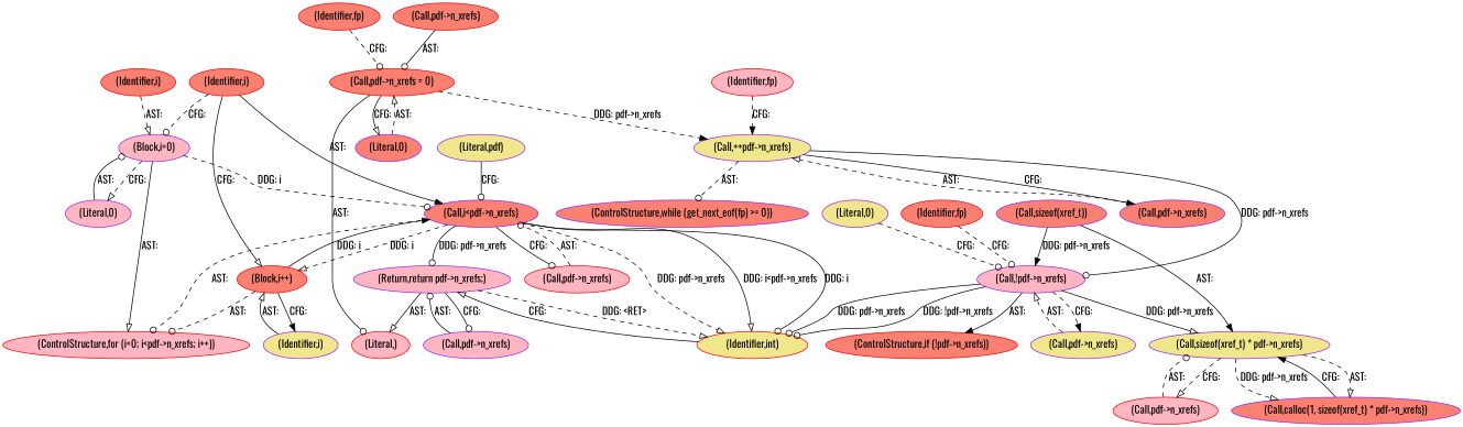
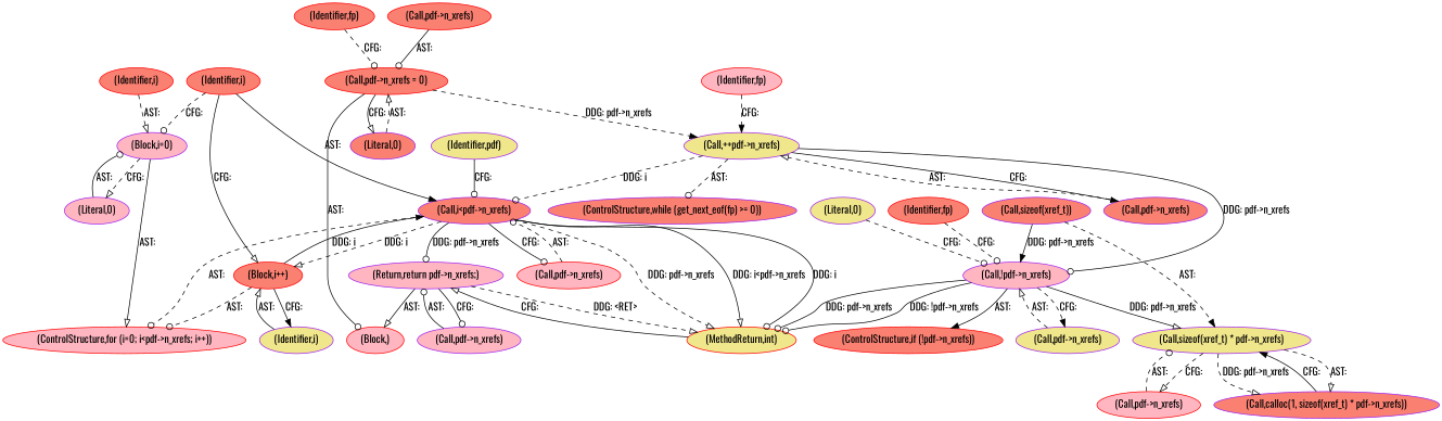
  digraph {
    fontname=Oswald
    node [color=purple fillcolor=salmon fontname=Oswald style=filled]
    edge [arrowhead=odot fontname=Oswald style=solid]
    n1 [fillcolor=lightpink label="(Return,return pdf->n_xrefs;)"]
-   n2 [color=red fillcolor=lightpink label="(Literal,)"]
-   n3 [color=red fillcolor=khaki label="(Identifier,int)"]
+   n2 [color=red fillcolor=lightpink label="(Block,)"]
+   n3 [color=red fillcolor=khaki label="(MethodReturn,int)"]
    n4 [fillcolor=lightpink label="(Call,pdf->n_xrefs)"]
    n5 [label="(Call,i<pdf->n_xrefs)"]
    n6 [color=red label="(Block,i++)"]
    n7 [color=red fillcolor=lightpink label="(Call,pdf->n_xrefs)"]
    n8 [color=red fillcolor=lightpink label="(ControlStructure,for (i=0; i<pdf->n_xrefs; i++))"]
    n9 [fillcolor=khaki label="(Identifier,i)"]
    n10 [fillcolor=lightpink label="(Block,i=0)"]
    n11 [fillcolor=lightpink label="(Literal,0)"]
    n12 [fillcolor=khaki label="(Call,sizeof(xref_t) * pdf->n_xrefs)"]
    n13 [color=red fillcolor=lightpink label="(Call,pdf->n_xrefs)"]
    n14 [label="(Call,calloc(1, sizeof(xref_t) * pdf->n_xrefs))"]
    n15 [fillcolor=lightpink label="(Call,!pdf->n_xrefs)"]
    n16 [color=red label="(ControlStructure,if (!pdf->n_xrefs))"]
    n17 [fillcolor=khaki label="(Call,pdf->n_xrefs)"]
    n18 [fillcolor=khaki label="(Call,++pdf->n_xrefs)"]
    n19 [label="(ControlStructure,while (get_next_eof(fp) >= 0))"]
    n20 [label="(Call,pdf->n_xrefs)"]
    n21 [color=red label="(Call,pdf->n_xrefs = 0)"]
    n22 [label="(Literal,0)"]
    n23 [label="(Call,sizeof(xref_t))"]
-   n24 [fillcolor=khaki label="(Literal,pdf)"]
+   n24 [fillcolor=khaki label="(Identifier,pdf)"]
    n25 [color=red label="(Identifier,fp)"]
    n26 [color=red fillcolor=lightpink label="(Identifier,fp)"]
    n27 [color=red label="(Identifier,fp)"]
    n28 [color=red label="(Call,pdf->n_xrefs)"]
    n29 [fillcolor=khaki label="(Literal,0)"]
    n30 [color=red label="(Identifier,i)"]
    n31 [color=red label="(Identifier,i)"]
    n1 -> n2 [arrowhead=onormal label="AST: "]
    n1 -> n3 [arrowhead=onormal label="DDG: <RET>" style=dashed]
    n1 -> n4 [label="CFG: "]
    n3 -> n1 [arrowhead=onormal label="CFG: "]
    n4 -> n1 [label="AST: "]
    n5 -> n1 [label="DDG: pdf->n_xrefs"]
    n5 -> n3 [arrowhead=onormal label="DDG: i<pdf->n_xrefs"]
    n5 -> n3 [label="DDG: i"]
    n5 -> n3 [arrowhead=onormal label="DDG: pdf->n_xrefs" style=dashed]
    n5 -> n6 [arrowhead=onormal label="DDG: i" style=dashed]
    n5 -> n7 [label="CFG: "]
    n5 -> n8 [label="AST: " style=dashed]
    n6 -> n5 [arrowhead=normal label="DDG: i"]
    n6 -> n8 [label="AST: " style=dashed]
    n6 -> n9 [arrowhead=normal label="CFG: "]
    n7 -> n5 [label="AST: " style=dashed]
    n9 -> n6 [arrowhead=onormal label="AST: "]
-   n10 -> n5 [label="DDG: i" style=dashed]
+   n18 -> n5 [label="DDG: i" style=dashed]
    n10 -> n8 [arrowhead=onormal label="AST: "]
    n10 -> n11 [arrowhead=onormal label="CFG: " style=dashed]
    n11 -> n10 [label="AST: "]
    n12 -> n13 [arrowhead=onormal label="CFG: " style=dashed]
    n12 -> n14 [arrowhead=onormal label="AST: " style=dashed]
    n12 -> n14 [arrowhead=onormal label="DDG: pdf->n_xrefs" style=dashed]
    n13 -> n12 [label="AST: " style=dashed]
    n14 -> n12 [arrowhead=normal label="CFG: "]
    n15 -> n3 [label="DDG: !pdf->n_xrefs"]
    n15 -> n3 [label="DDG: pdf->n_xrefs"]
    n15 -> n12 [arrowhead=onormal label="DDG: pdf->n_xrefs"]
    n15 -> n16 [arrowhead=normal label="AST: "]
    n15 -> n17 [arrowhead=normal label="CFG: " style=dashed]
    n17 -> n15 [arrowhead=onormal label="AST: " style=dashed]
    n18 -> n15 [label="DDG: pdf->n_xrefs"]
    n18 -> n19 [label="AST: " style=dashed]
    n18 -> n20 [arrowhead=normal label="CFG: "]
    n20 -> n18 [arrowhead=onormal label="AST: " style=dashed]
    n21 -> n2 [label="AST: "]
    n21 -> n18 [arrowhead=normal label="DDG: pdf->n_xrefs" style=dashed]
    n21 -> n22 [arrowhead=onormal label="CFG: "]
    n22 -> n21 [arrowhead=onormal label="AST: " style=dashed]
-   n23 -> n12 [arrowhead=normal label="AST: "]
+   n23 -> n12 [arrowhead=normal label="AST: " style=dashed]
    n23 -> n15 [arrowhead=normal label="DDG: pdf->n_xrefs"]
    n24 -> n5 [label="CFG: "]
    n25 -> n15 [label="CFG: " style=dashed]
    n26 -> n18 [arrowhead=normal label="CFG: " style=dashed]
    n27 -> n21 [label="CFG: " style=dashed]
    n28 -> n21 [label="AST: "]
    n29 -> n15 [label="CFG: " style=dashed]
    n30 -> n5 [arrowhead=normal label="AST: "]
    n30 -> n6 [arrowhead=onormal label="CFG: "]
    n30 -> n10 [label="CFG: " style=dashed]
    n31 -> n10 [arrowhead=onormal label="AST: " style=dashed]
  }
